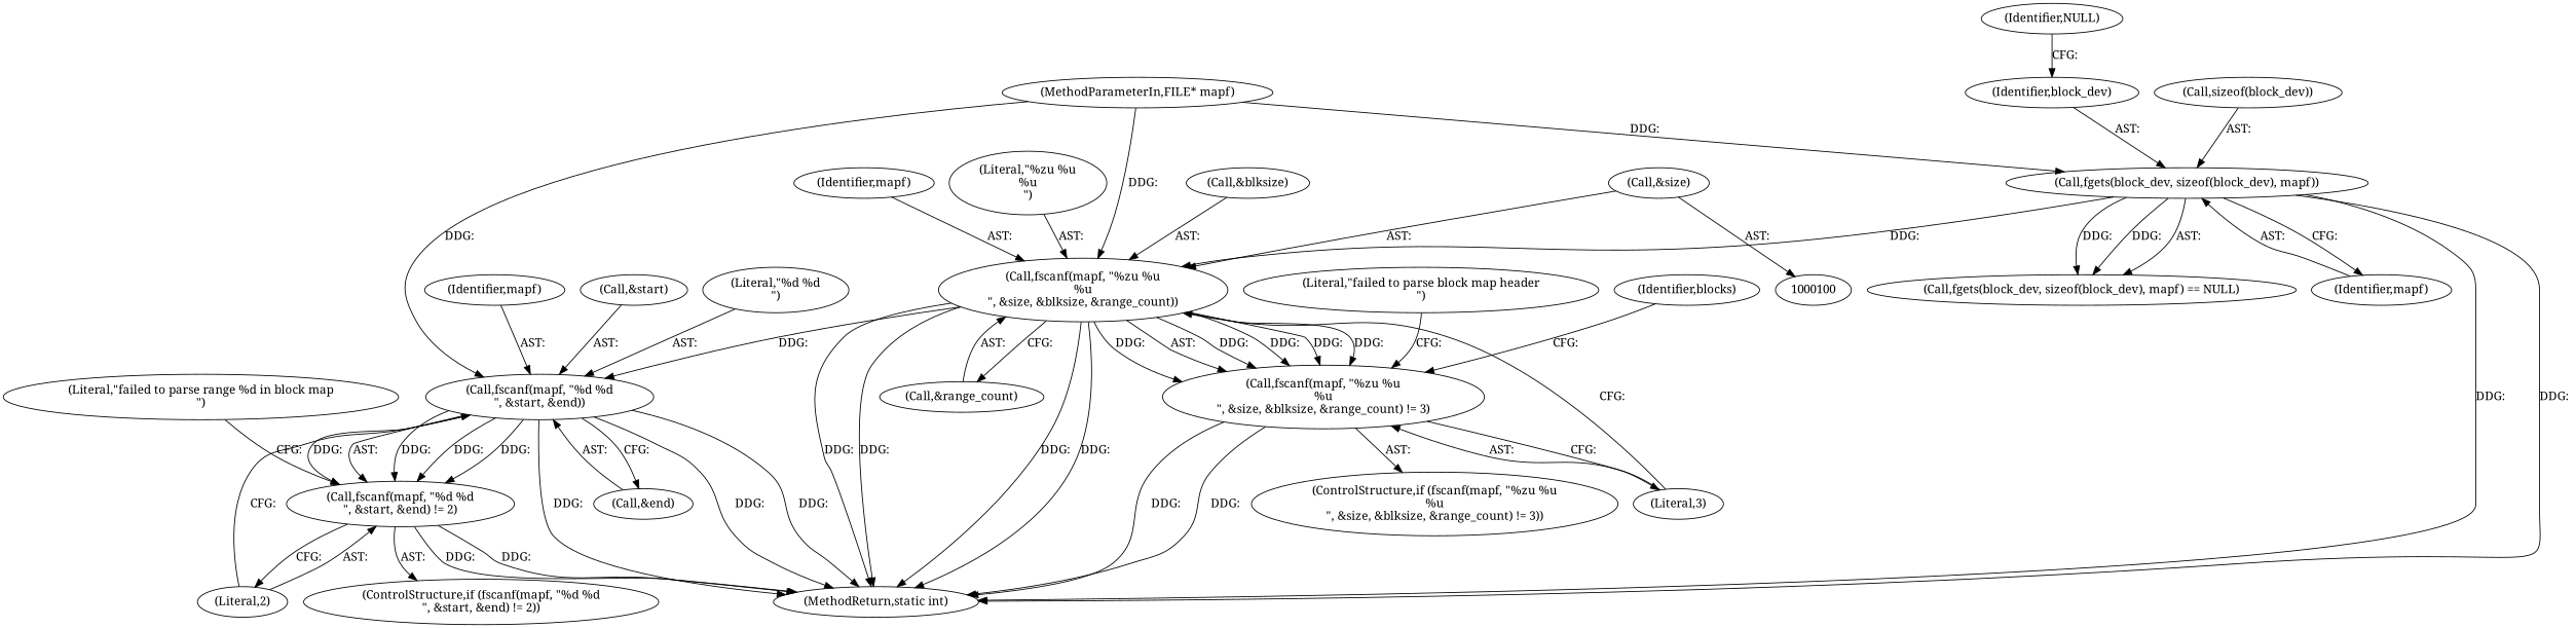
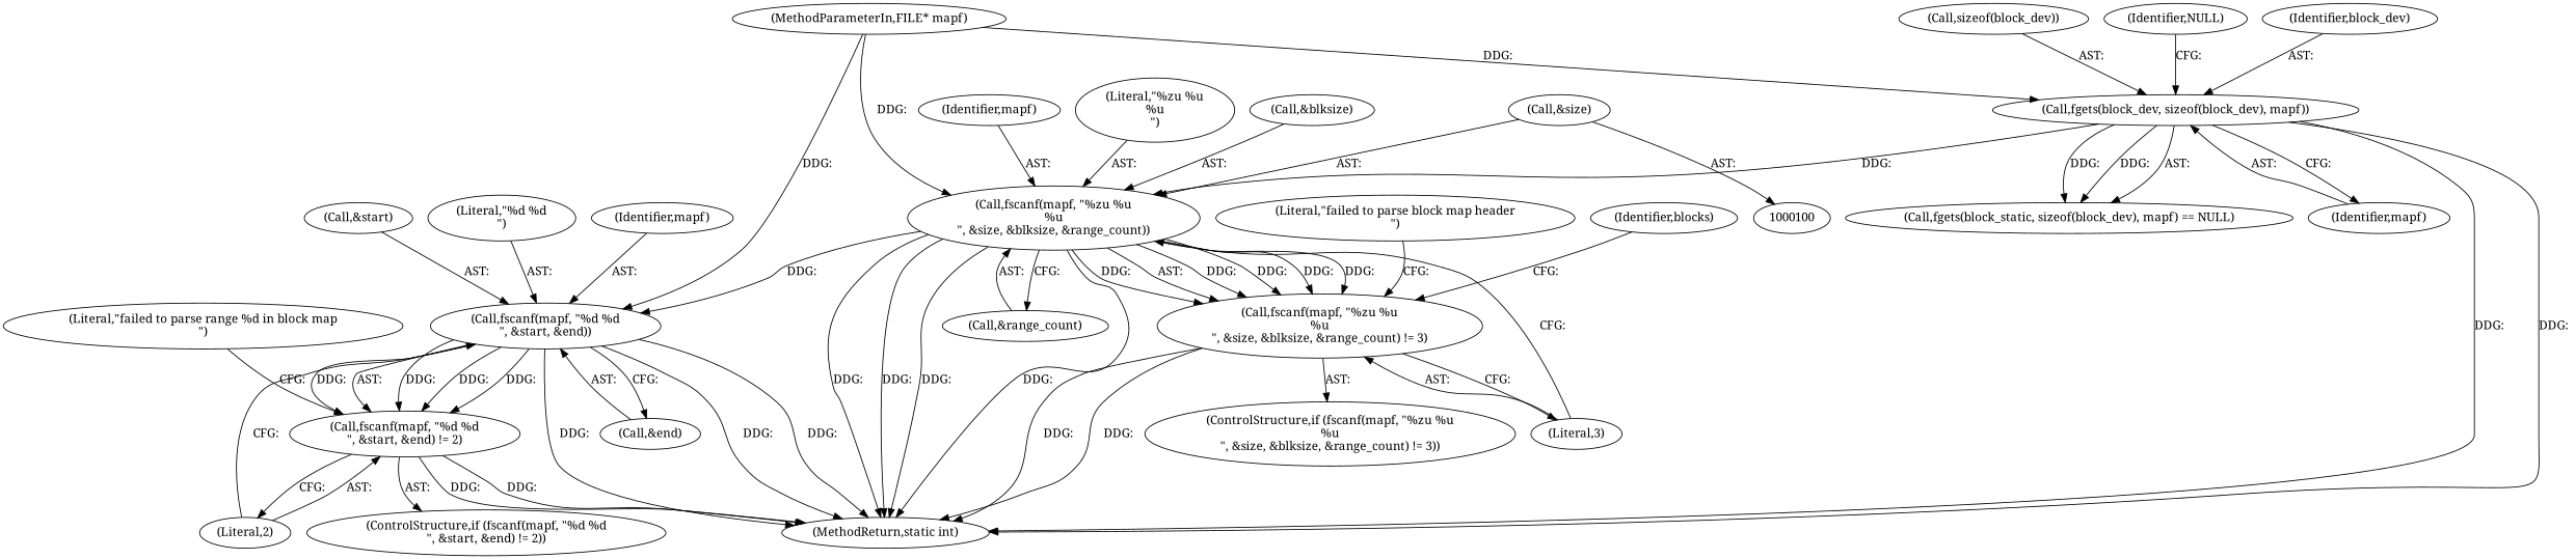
  digraph {
    fontname="Noto Serif"
    node [fontname="Noto Serif"]
    edge [fontname="Noto Serif"]
    n1 [label="(Call,fscanf(mapf, \"%zu %u\n%u\n\", &size, &blksize, &range_count))"]
    n2 [label="(Call,fscanf(mapf, \"%zu %u\n%u\n\", &size, &blksize, &range_count) != 3)"]
    n3 [label="(Call,fscanf(mapf, \"%d %d\n\", &start, &end))"]
    n4 [label="(MethodReturn,static int)"]
    n5 [label="(Call,&range_count)"]
    n6 [label="(ControlStructure,if (fscanf(mapf, \"%zu %u\n%u\n\", &size, &blksize, &range_count) != 3))"]
    n7 [label="(Literal,3)"]
    n8 [label="(Call,fscanf(mapf, \"%d %d\n\", &start, &end) != 2)"]
    n9 [label="(Call,&end)"]
    n10 [label="(Call,fgets(block_dev, sizeof(block_dev), mapf))"]
-   n11 [label="(Call,fgets(block_dev, sizeof(block_dev), mapf) == NULL)"]
+   n11 [label="(Call,fgets(block_static, sizeof(block_dev), mapf) == NULL)"]
    n12 [label="(Identifier,mapf)"]
    n13 [label="(MethodParameterIn,FILE* mapf)"]
    n14 [label="(Literal,2)"]
    n15 [label="(ControlStructure,if (fscanf(mapf, \"%d %d\n\", &start, &end) != 2))"]
    n16 [label="(Identifier,NULL)"]
    n17 [label="(Literal,\"failed to parse block map header\n\")"]
    n18 [label="(Identifier,mapf)"]
    n19 [label="(Call,&blksize)"]
    n20 [label="(Call,&size)"]
    1000100
    n22 [label="(Identifier,mapf)"]
    n23 [label="(Identifier,block_dev)"]
    n24 [label="(Call,&start)"]
    n25 [label="(Literal,\"%d %d\n\")"]
    n26 [label="(Call,sizeof(block_dev))"]
    n27 [label="(Literal,\"failed to parse range %d in block map\n\")"]
    n28 [label="(Identifier,blocks)"]
    n29 [label="(Literal,\"%zu %u\n%u\n\")"]
    n1 -> n2 [label="AST: "]
    n1 -> n2 [label="DDG: "]
    n1 -> n2 [label="DDG: "]
    n1 -> n2 [label="DDG: "]
    n1 -> n2 [label="DDG: "]
    n1 -> n2 [label="DDG: "]
    n1 -> n3 [label="DDG: "]
    n1 -> n4 [label="DDG: "]
    n1 -> n4 [label="DDG: "]
    n1 -> n4 [label="DDG: "]
    n1 -> n4 [label="DDG: "]
    n1 -> n5 [label="CFG: "]
    n2 -> n4 [label="DDG: "]
    n2 -> n4 [label="DDG: "]
    n2 -> n6 [label="AST: "]
    n2 -> n7 [label="CFG: "]
    n3 -> n4 [label="DDG: "]
    n3 -> n4 [label="DDG: "]
    n3 -> n4 [label="DDG: "]
    n3 -> n8 [label="AST: "]
    n3 -> n8 [label="DDG: "]
    n3 -> n8 [label="DDG: "]
    n3 -> n8 [label="DDG: "]
    n3 -> n8 [label="DDG: "]
    n3 -> n9 [label="CFG: "]
    n5 -> n1 [label="AST: "]
    n7 -> n1 [label="CFG: "]
    n7 -> n2 [label="AST: "]
    n8 -> n4 [label="DDG: "]
    n8 -> n4 [label="DDG: "]
    n8 -> n14 [label="CFG: "]
    n8 -> n15 [label="AST: "]
    n9 -> n3 [label="AST: "]
    n10 -> n1 [label="DDG: "]
    n10 -> n4 [label="DDG: "]
    n10 -> n4 [label="DDG: "]
    n10 -> n11 [label="AST: "]
    n10 -> n11 [label="DDG: "]
    n10 -> n11 [label="DDG: "]
    n10 -> n12 [label="CFG: "]
    n12 -> n10 [label="AST: "]
    n13 -> n1 [label="DDG: "]
    n13 -> n3 [label="DDG: "]
    n13 -> n10 [label="DDG: "]
    n14 -> n3 [label="CFG: "]
    n14 -> n8 [label="AST: "]
-   n16 -> n23 [label="CFG: "]
+   n16 -> n10 [label="CFG: "]
    n17 -> n2 [label="CFG: "]
    n18 -> n3 [label="AST: "]
    n19 -> n1 [label="AST: "]
    n20 -> n1 [label="AST: "]
    n20 -> 1000100 [label="AST: "]
    n22 -> n1 [label="AST: "]
    n23 -> n10 [label="AST: "]
    n24 -> n3 [label="AST: "]
    n25 -> n3 [label="AST: "]
    n26 -> n10 [label="AST: "]
    n27 -> n8 [label="CFG: "]
    n28 -> n2 [label="CFG: "]
    n29 -> n1 [label="AST: "]
  }
